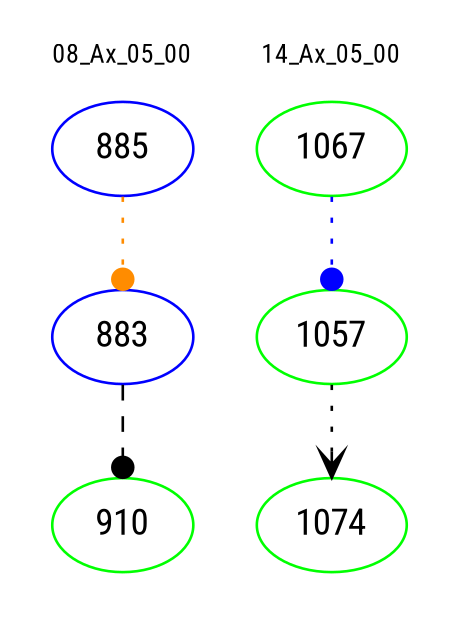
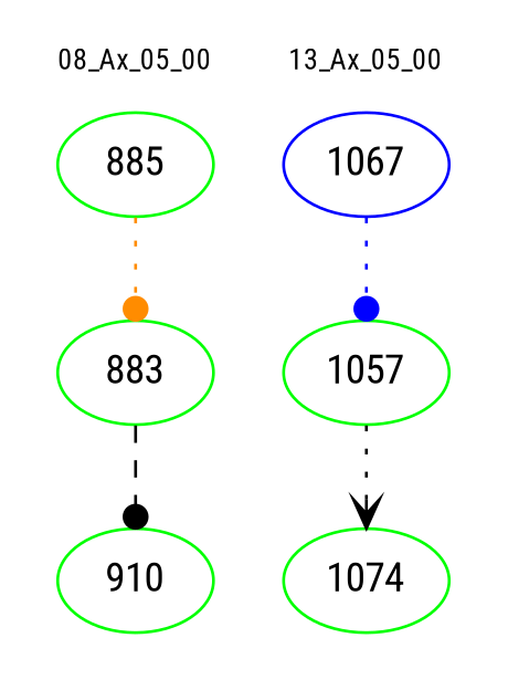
  digraph {
    fontname="Roboto Condensed"
    node [color=green fontname="Roboto Condensed"]
    edge [arrowhead=dot color=black fontname="Roboto Condensed" style=dotted]
-   n1 [color=blue label=885]
-   n2 [color=blue label=883]
+   n1 [label=885]
+   n2 [label=883]
    n3 [label=910]
-   n4 [label=1067]
+   n4 [color=blue label=1067]
    n5 [label=1057]
    n6 [label=1074]
    subgraph cluster_1 {
      color=white
      fontsize=10
      label="08_Ax_05_00"
      n1
      n2
      n3
    }
    subgraph cluster_2 {
      color=white
      fontsize=10
-     label="14_Ax_05_00"
+     label="13_Ax_05_00"
      n4
      n5
      n6
    }
    n1 -> n2 [color=darkorange]
    n2 -> n3 [style=dashed]
    n4 -> n5 [color=blue]
    n5 -> n6 [arrowhead=vee]
  }
